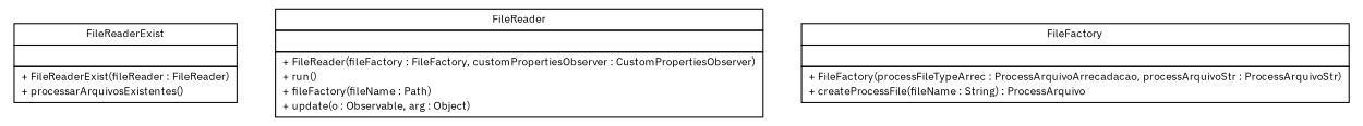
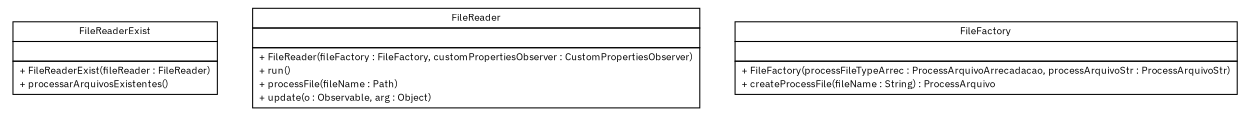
  digraph {
    nodesep=0.25
    ranksep=0.5
    fontname="IBM Plex Sans"
    node [fontcolor=black fontname="IBM Plex Sans" fontsize=10.0 shape=plaintext]
    n1 [label=<<table title="br.gov.to.sefaz.arr.processamento.reader.FileReaderExist" border="0" cellborder="1" cellspacing="0" cellpadding="2" port="p" href="./FileReaderExist.html"> 		<tr><td><table border="0" cellspacing="0" cellpadding="1"> <tr><td align="center" balign="center"> FileReaderExist </td></tr> 		</table></td></tr> 		<tr><td><table border="0" cellspacing="0" cellpadding="1"> <tr><td align="left" balign="left">  </td></tr> 		</table></td></tr> 		<tr><td><table border="0" cellspacing="0" cellpadding="1"> <tr><td align="left" balign="left"> + FileReaderExist(fileReader : FileReader) </td></tr> <tr><td align="left" balign="left"> + processarArquivosExistentes() </td></tr> 		</table></td></tr> 		</table>>]
-   n2 [label=<<table title="br.gov.to.sefaz.arr.processamento.reader.FileReader" border="0" cellborder="1" cellspacing="0" cellpadding="2" port="p" href="./FileReader.html"> 		<tr><td><table border="0" cellspacing="0" cellpadding="1"> <tr><td align="center" balign="center"> FileReader </td></tr> 		</table></td></tr> 		<tr><td><table border="0" cellspacing="0" cellpadding="1"> <tr><td align="left" balign="left">  </td></tr> 		</table></td></tr> 		<tr><td><table border="0" cellspacing="0" cellpadding="1"> <tr><td align="left" balign="left"> + FileReader(fileFactory : FileFactory, customPropertiesObserver : CustomPropertiesObserver) </td></tr> <tr><td align="left" balign="left"> + run() </td></tr> <tr><td align="left" balign="left"> + fileFactory(fileName : Path) </td></tr> <tr><td align="left" balign="left"> + update(o : Observable, arg : Object) </td></tr> 		</table></td></tr> 		</table>>]
+   n2 [label=<<table title="br.gov.to.sefaz.arr.processamento.reader.FileReader" border="0" cellborder="1" cellspacing="0" cellpadding="2" port="p" href="./FileReader.html"> 		<tr><td><table border="0" cellspacing="0" cellpadding="1"> <tr><td align="center" balign="center"> FileReader </td></tr> 		</table></td></tr> 		<tr><td><table border="0" cellspacing="0" cellpadding="1"> <tr><td align="left" balign="left">  </td></tr> 		</table></td></tr> 		<tr><td><table border="0" cellspacing="0" cellpadding="1"> <tr><td align="left" balign="left"> + FileReader(fileFactory : FileFactory, customPropertiesObserver : CustomPropertiesObserver) </td></tr> <tr><td align="left" balign="left"> + run() </td></tr> <tr><td align="left" balign="left"> + processFile(fileName : Path) </td></tr> <tr><td align="left" balign="left"> + update(o : Observable, arg : Object) </td></tr> 		</table></td></tr> 		</table>>]
    n3 [label=<<table title="br.gov.to.sefaz.arr.processamento.reader.FileFactory" border="0" cellborder="1" cellspacing="0" cellpadding="2" port="p" href="./FileFactory.html"> 		<tr><td><table border="0" cellspacing="0" cellpadding="1"> <tr><td align="center" balign="center"> FileFactory </td></tr> 		</table></td></tr> 		<tr><td><table border="0" cellspacing="0" cellpadding="1"> <tr><td align="left" balign="left">  </td></tr> 		</table></td></tr> 		<tr><td><table border="0" cellspacing="0" cellpadding="1"> <tr><td align="left" balign="left"> + FileFactory(processFileTypeArrec : ProcessArquivoArrecadacao, processArquivoStr : ProcessArquivoStr) </td></tr> <tr><td align="left" balign="left"> + createProcessFile(fileName : String) : ProcessArquivo </td></tr> 		</table></td></tr> 		</table>>]
  }
